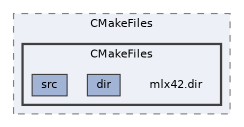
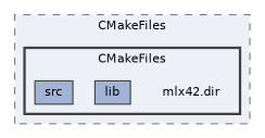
  digraph {
    compound=true
    node [fontname=Helvetica fontsize=10 shape=box color=grey25 fillcolor="#a2b4d6" style=filled]
    n1 [height=0.2 label="mlx42.dir" shape=plaintext width=0.4 color="" fillcolor="" style=""]
-   n2 [height=0.2 label=dir width=0.4]
+   n2 [height=0.2 label=lib width=0.4]
    n3 [height=0.2 label=src width=0.4]
    subgraph cluster_1 {
      bgcolor="#edf0f7"
      fontname=Helvetica
      fontsize=10
      label=CMakeFiles
      pencolor=grey50
      style="filled,dashed"
      subgraph cluster_2 {
        bgcolor="#edf0f7"
        fontname=Helvetica
        fontsize=10
        pencolor=grey25
        style="filled,bold"
        n1
        n2
        n3
      }
    }
  }
